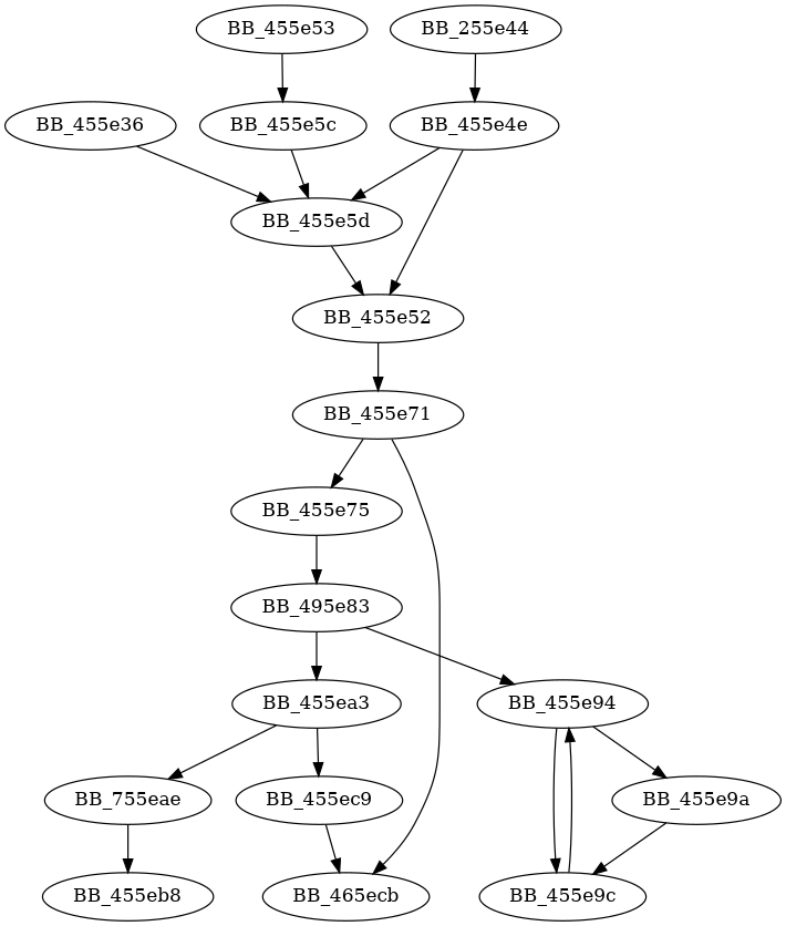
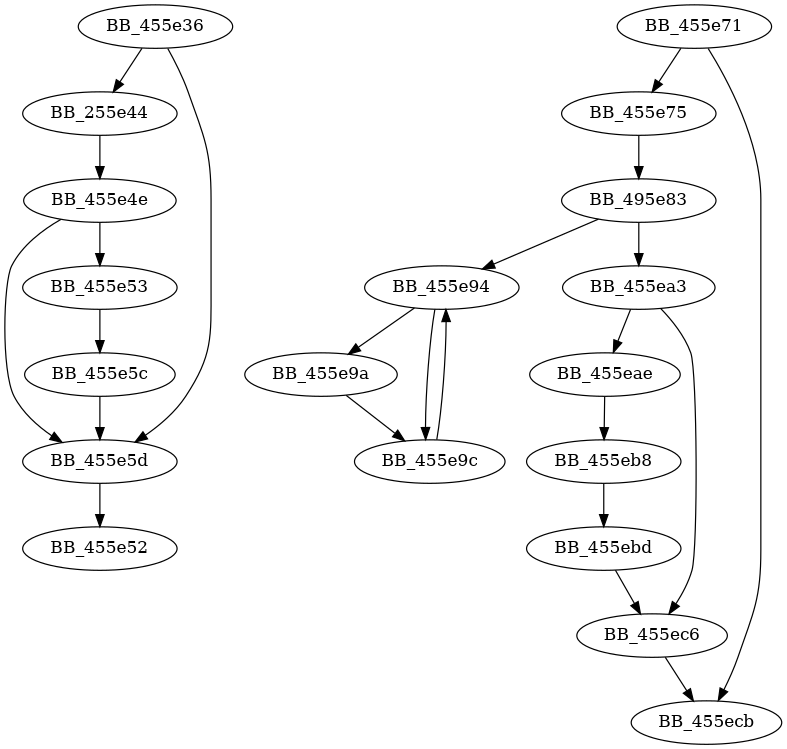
  digraph {
    n1 [label=BB_255e44]
    BB_455e36
    BB_455e5d
    BB_455e4e
    n5 [label=BB_455e52]
    BB_455e53
    BB_455e71
    BB_455e5c
    n9 [label=BB_455e75]
-   BB_455ecb [label=BB_465ecb]
+   BB_455ecb
    n11 [label=BB_495e83]
    BB_455e94
    BB_455ea3
    BB_455e9a
    BB_455e9c
-   BB_455eae [label=BB_755eae]
-   BB_455ec9
+   BB_455eae
+   BB_455ec9 [label=BB_455ec6]
    BB_455eb8
+   BB_455ebd
    n1 -> BB_455e4e
+   BB_455e36 -> n1
    BB_455e36 -> BB_455e5d
    BB_455e5d -> n5
    BB_455e4e -> BB_455e5d
-   BB_455e4e -> n5
-   n5 -> BB_455e71
+   BB_455e4e -> BB_455e53
    BB_455e53 -> BB_455e5c
    BB_455e71 -> n9
    BB_455e71 -> BB_455ecb
    BB_455e5c -> BB_455e5d
    n9 -> n11
    n11 -> BB_455e94
    n11 -> BB_455ea3
    BB_455e94 -> BB_455e9a
    BB_455e94 -> BB_455e9c
    BB_455ea3 -> BB_455eae
    BB_455ea3 -> BB_455ec9
    BB_455e9a -> BB_455e9c
    BB_455e9c -> BB_455e94
    BB_455eae -> BB_455eb8
    BB_455ec9 -> BB_455ecb
+   BB_455eb8 -> BB_455ebd
+   BB_455ebd -> BB_455ec9
  }
